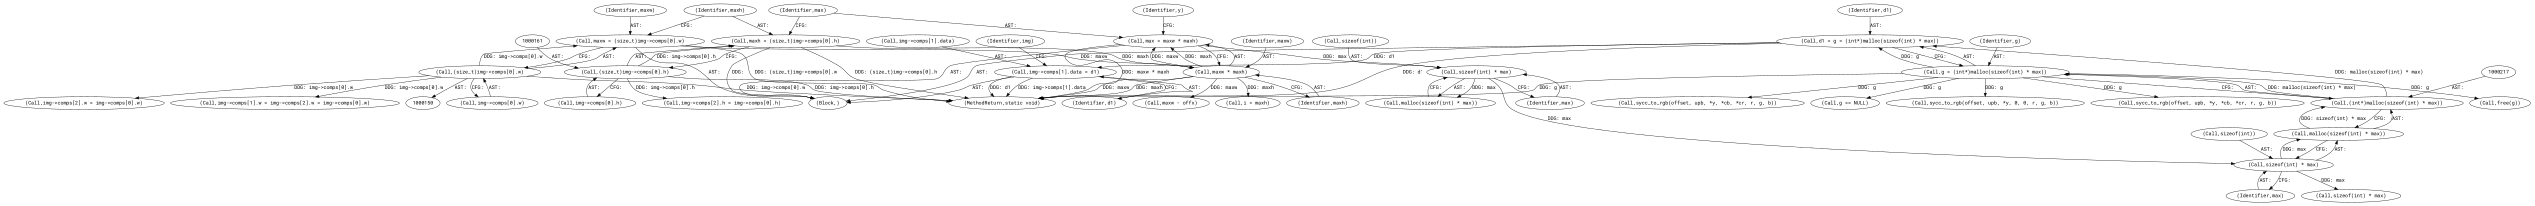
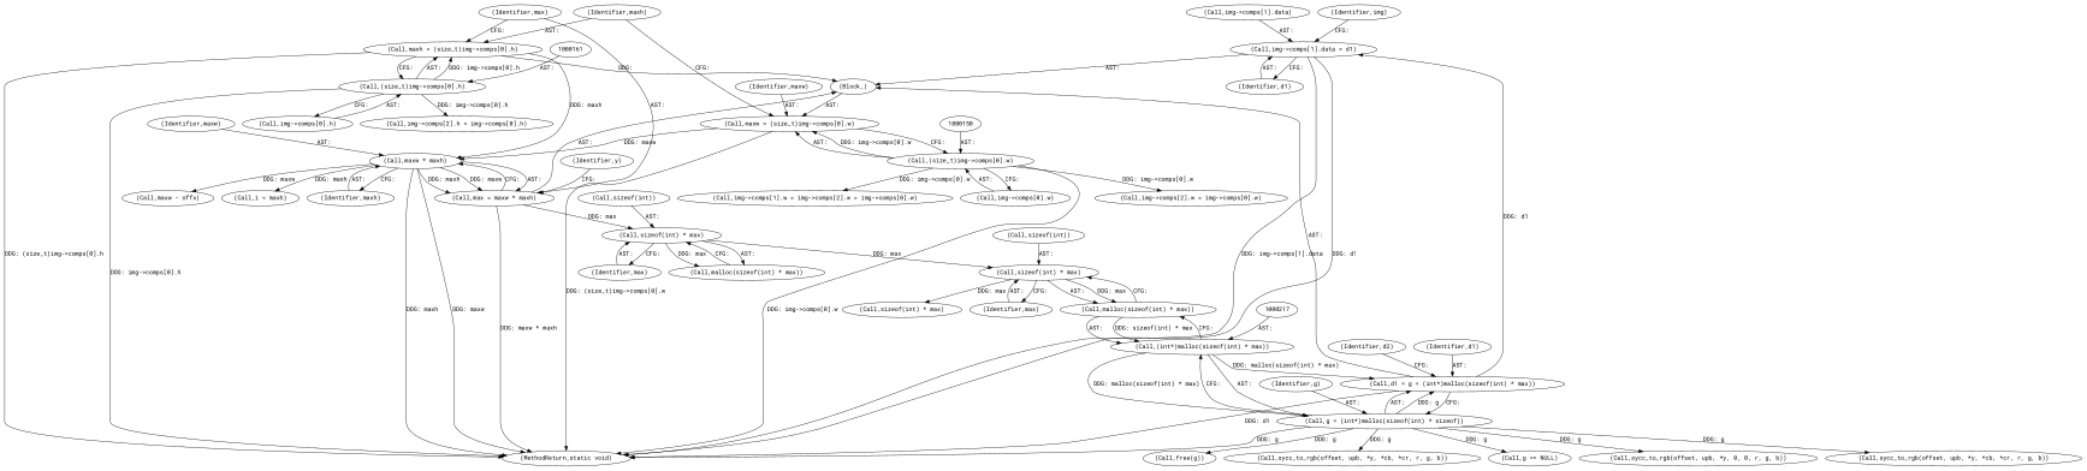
  digraph {
    fontname="Roboto Mono"
    node [fontname="Roboto Mono"]
    edge [fontname="Roboto Mono"]
    n1 [label="(Call,img->comps[1].data = d1)"]
    n2 [label="(Block,)"]
    n3 [label="(MethodReturn,static void)"]
    n4 [label="(Identifier,d1)"]
    n5 [label="(Call,d1 = g = (int*)malloc(sizeof(int) * max))"]
-   n6 [label="(Call,g = (int*)malloc(sizeof(int) * max))"]
+   n6 [label="(Call,g = (int*)malloc(sizeof(int) * sizeof))"]
    n7 [label="(Call,(int*)malloc(sizeof(int) * max))"]
    n8 [label="(Call,sycc_to_rgb(offset, upb, *y, *cb, *cr, r, g, b))"]
    n9 [label="(Call,g == NULL)"]
    n10 [label="(Call,sycc_to_rgb(offset, upb, *y, 0, 0, r, g, b))"]
    n11 [label="(Call,sycc_to_rgb(offset, upb, *y, *cb, *cr, r, g, b))"]
    n12 [label="(Call,free(g))"]
    n13 [label="(Call,malloc(sizeof(int) * max))"]
    n14 [label="(Call,sizeof(int) * max)"]
    n15 [label="(Identifier,max)"]
    n16 [label="(Call,sizeof(int) * max)"]
    n17 [label="(Call,sizeof(int) * max)"]
    n18 [label="(Identifier,max)"]
    n19 [label="(Call,malloc(sizeof(int) * max))"]
    n20 [label="(Call,max = maxw * maxh)"]
    n21 [label="(Call,maxw * maxh)"]
    n22 [label="(Call,maxw - offx)"]
    n23 [label="(Call,i < maxh)"]
    n24 [label="(Identifier,maxh)"]
    n25 [label="(Call,maxw = (size_t)img->comps[0].w)"]
    n26 [label="(Call,(size_t)img->comps[0].w)"]
    n27 [label="(Call,img->comps[0].w)"]
    n28 [label="(Call,img->comps[2].w = img->comps[0].w)"]
    n29 [label="(Call,img->comps[1].w = img->comps[2].w = img->comps[0].w)"]
    n30 [label="(Call,maxh = (size_t)img->comps[0].h)"]
    n31 [label="(Call,(size_t)img->comps[0].h)"]
    n32 [label="(Call,img->comps[2].h = img->comps[0].h)"]
    n33 [label="(Call,img->comps[0].h)"]
    n34 [label="(Identifier,y)"]
+   n35 [label="(Identifier,d2)"]
    n36 [label="(Call,sizeof(int))"]
    n37 [label="(Identifier,g)"]
    n38 [label="(Identifier,d1)"]
    n39 [label="(Identifier,maxw)"]
    n40 [label="(Identifier,maxh)"]
    n41 [label="(Call,img->comps[1].data)"]
    n42 [label="(Identifier,max)"]
    n43 [label="(Identifier,img)"]
    n44 [label="(Call,sizeof(int))"]
    n45 [label="(Identifier,maxw)"]
    1000217
    1000150
    1000161
    n1 -> n2 [label="AST: "]
    n1 -> n3 [label="DDG: img->comps[1].data"]
    n1 -> n3 [label="DDG: d1"]
    n1 -> n4 [label="CFG: "]
    n4 -> n1 [label="AST: "]
    n5 -> n1 [label="DDG: d1"]
    n5 -> n2 [label="AST: "]
    n5 -> n3 [label="DDG: d1"]
    n5 -> n6 [label="CFG: "]
    n6 -> n3 [label="DDG: g"]
    n6 -> n5 [label="AST: "]
    n6 -> n5 [label="DDG: g"]
    n6 -> n7 [label="CFG: "]
    n6 -> n8 [label="DDG: g"]
    n6 -> n9 [label="DDG: g"]
    n6 -> n10 [label="DDG: g"]
    n6 -> n11 [label="DDG: g"]
    n6 -> n12 [label="DDG: g"]
    n7 -> n5 [label="DDG: malloc(sizeof(int) * max)"]
    n7 -> n6 [label="AST: "]
    n7 -> n6 [label="DDG: malloc(sizeof(int) * max)"]
    n7 -> n13 [label="CFG: "]
    n13 -> n7 [label="AST: "]
    n13 -> n7 [label="DDG: sizeof(int) * max"]
    n13 -> n14 [label="CFG: "]
    n14 -> n13 [label="AST: "]
    n14 -> n13 [label="DDG: max"]
    n14 -> n15 [label="CFG: "]
    n14 -> n16 [label="DDG: max"]
    n15 -> n14 [label="AST: "]
    n17 -> n14 [label="DDG: max"]
    n17 -> n18 [label="CFG: "]
    n17 -> n19 [label="AST: "]
    n17 -> n19 [label="DDG: max"]
    n18 -> n17 [label="AST: "]
    n19 -> n17 [label="CFG: "]
    n20 -> n2 [label="AST: "]
    n20 -> n3 [label="DDG: maxw * maxh"]
    n20 -> n17 [label="DDG: max"]
    n20 -> n21 [label="CFG: "]
    n21 -> n3 [label="DDG: maxw"]
    n21 -> n3 [label="DDG: maxh"]
    n21 -> n20 [label="AST: "]
    n21 -> n20 [label="DDG: maxw"]
    n21 -> n20 [label="DDG: maxh"]
    n21 -> n22 [label="DDG: maxw"]
    n21 -> n23 [label="DDG: maxh"]
    n21 -> n24 [label="CFG: "]
    n24 -> n21 [label="AST: "]
-   n25 -> n2 [label="AST: "]
+   n2 -> n25 [label="AST: "]
    n25 -> n3 [label="DDG: (size_t)img->comps[0].w"]
    n25 -> n21 [label="DDG: maxw"]
    n25 -> n26 [label="CFG: "]
    n26 -> n3 [label="DDG: img->comps[0].w"]
    n26 -> n25 [label="AST: "]
    n26 -> n25 [label="DDG: img->comps[0].w"]
    n26 -> n27 [label="CFG: "]
    n26 -> n28 [label="DDG: img->comps[0].w"]
    n26 -> n29 [label="DDG: img->comps[0].w"]
    n27 -> n26 [label="AST: "]
    n30 -> n2 [label="DDG: "]
    n30 -> n3 [label="DDG: (size_t)img->comps[0].h"]
    n30 -> n21 [label="DDG: maxh"]
    n30 -> n31 [label="CFG: "]
    n31 -> n3 [label="DDG: img->comps[0].h"]
    n31 -> n30 [label="AST: "]
    n31 -> n30 [label="DDG: img->comps[0].h"]
    n31 -> n32 [label="DDG: img->comps[0].h"]
    n31 -> n33 [label="CFG: "]
    n33 -> n31 [label="AST: "]
    n34 -> n20 [label="CFG: "]
+   n35 -> n5 [label="CFG: "]
    n36 -> n14 [label="AST: "]
    n37 -> n6 [label="AST: "]
    n38 -> n5 [label="AST: "]
    n39 -> n25 [label="AST: "]
    n40 -> n25 [label="CFG: "]
    n40 -> n30 [label="AST: "]
    n41 -> n1 [label="AST: "]
    n42 -> n20 [label="AST: "]
    n42 -> n30 [label="CFG: "]
    n43 -> n1 [label="CFG: "]
    n44 -> n17 [label="AST: "]
    n45 -> n21 [label="AST: "]
    1000217 -> n7 [label="AST: "]
-   n26 -> 1000150 [label="AST: "]
+   1000150 -> n26 [label="AST: "]
    1000161 -> n31 [label="AST: "]
  }
